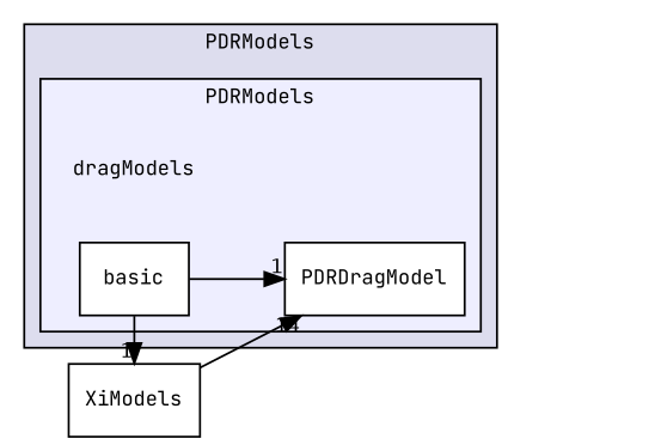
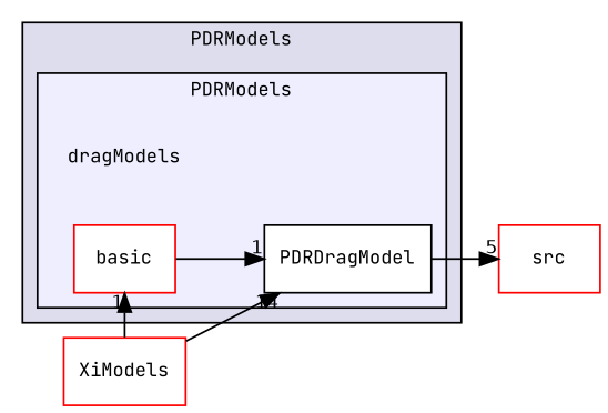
  digraph {
    compound=true
    fontname="JetBrains Mono"
    rankdir=LR
    node [color=red fontname="JetBrains Mono" fontsize=10 shape=box]
    edge [fontname="JetBrains Mono" headlabel=1 labeldistance=1.5 labelfontname=Helvetica labelfontsize=10]
    n1 [label=dragModels shape=plaintext]
-   n2 [color=black fillcolor=white label=basic style=filled]
+   n2 [fillcolor=white label=basic style=filled]
    n3 [color=black fillcolor=white label=PDRDragModel style=filled]
-   n4 [color=black label=XiModels]
+   n4 [label=XiModels]
+   n5 [label=src]
    subgraph cluster_1 {
      bgcolor="#ddddee"
      fontsize=10
      label=PDRModels
      pencolor=black
      subgraph cluster_2 {
        bgcolor="#eeeeff"
        fontsize=10
        label=PDRModels
        pencolor=black
        n1
        n2
        n3
      }
    }
    n2 -> n3
-   n2 -> n4
+   n4 -> n2
+   n3 -> n5 [headlabel=5]
    n4 -> n3 [headlabel=14]
  }
